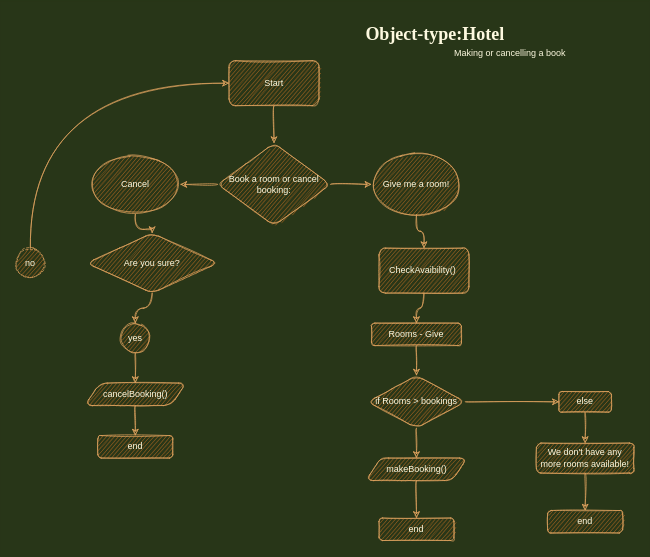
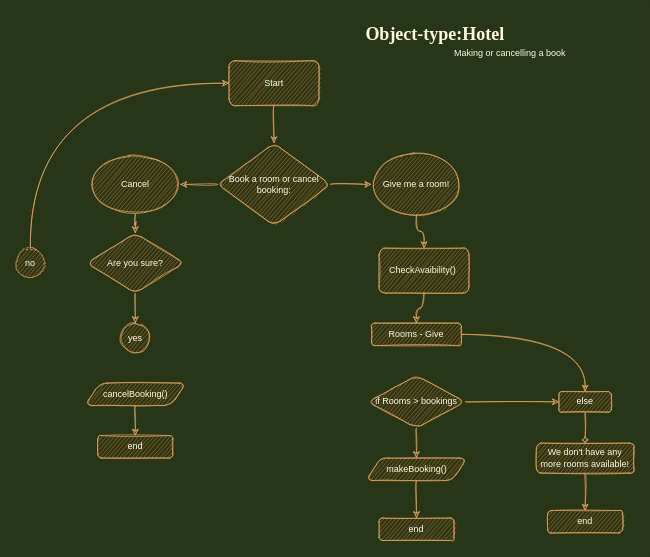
  <mxCell id="0" />
  <mxCell id="1" parent="0" />
  <mxCell id="2" value="&lt;h1&gt;&lt;font face=&quot;Tahoma&quot;&gt;Object-type:Hotel&lt;/font&gt;&lt;/h1&gt;" style="text;html=1;strokeColor=none;fillColor=none;align=center;verticalAlign=middle;whiteSpace=wrap;sketch=1;rounded=1;fontColor=#FEFAE0;" vertex="1" parent="1"><mxGeometry x="460" y="20" width="240" height="50" as="geometry" /></mxCell>
  <mxCell id="3" value="Making or cancelling a book&lt;br&gt;" style="text;html=1;strokeColor=none;fillColor=none;align=center;verticalAlign=middle;whiteSpace=wrap;sketch=1;rounded=1;fontColor=#FEFAE0;" vertex="1" parent="1"><mxGeometry x="550" y="40" width="260" height="60" as="geometry" /></mxCell>
  <mxCell id="4" style="edgeStyle=orthogonalEdgeStyle;sketch=1;orthogonalLoop=1;jettySize=auto;html=1;exitX=0;exitY=0.5;exitDx=0;exitDy=0;entryX=1;entryY=0.5;entryDx=0;entryDy=0;curved=1;labelBackgroundColor=#283618;strokeColor=#DDA15E;fontColor=#FEFAE0;" edge="1" parent="1" source="6" target="25"><mxGeometry relative="1" as="geometry" /></mxCell>
  <mxCell id="5" style="edgeStyle=orthogonalEdgeStyle;sketch=1;orthogonalLoop=1;jettySize=auto;html=1;curved=1;labelBackgroundColor=#283618;strokeColor=#DDA15E;fontColor=#FEFAE0;" edge="1" parent="1" source="6" target="23"><mxGeometry relative="1" as="geometry" /></mxCell>
  <mxCell id="6" value="Book a room or cancel&lt;br&gt;booking:" style="rhombus;whiteSpace=wrap;html=1;sketch=1;rounded=1;fillColor=#BC6C25;strokeColor=#DDA15E;fontColor=#FEFAE0;" vertex="1" parent="1"><mxGeometry x="290" y="190" width="150" height="110" as="geometry" /></mxCell>
  <mxCell id="7" value="" style="edgeStyle=orthogonalEdgeStyle;sketch=1;orthogonalLoop=1;jettySize=auto;html=1;curved=1;labelBackgroundColor=#283618;strokeColor=#DDA15E;fontColor=#FEFAE0;" edge="1" parent="1" source="8" target="10"><mxGeometry relative="1" as="geometry" /></mxCell>
  <mxCell id="8" value="CheckAvaibility()&amp;nbsp;" style="whiteSpace=wrap;html=1;sketch=1;rounded=1;fillColor=#BC6C25;strokeColor=#DDA15E;fontColor=#FEFAE0;" vertex="1" parent="1"><mxGeometry x="505" y="330" width="120" height="60" as="geometry" /></mxCell>
- <mxCell id="9" value="" style="edgeStyle=orthogonalEdgeStyle;sketch=1;orthogonalLoop=1;jettySize=auto;html=1;curved=1;labelBackgroundColor=#283618;strokeColor=#DDA15E;fontColor=#FEFAE0;" edge="1" parent="1" source="10" target="20"><mxGeometry relative="1" as="geometry" /></mxCell>
+ <mxCell id="9" value="" style="edgeStyle=orthogonalEdgeStyle;sketch=1;orthogonalLoop=1;jettySize=auto;html=1;curved=1;labelBackgroundColor=#283618;strokeColor=#DDA15E;fontColor=#FEFAE0;" edge="1" parent="1" source="10" target="17"><mxGeometry relative="1" as="geometry" /></mxCell>
  <mxCell id="10" value="Rooms - Give" style="whiteSpace=wrap;html=1;sketch=1;rounded=1;fillColor=#BC6C25;strokeColor=#DDA15E;fontColor=#FEFAE0;" vertex="1" parent="1"><mxGeometry x="495" y="430" width="120" height="30" as="geometry" /></mxCell>
  <mxCell id="11" value="" style="edgeStyle=orthogonalEdgeStyle;sketch=1;orthogonalLoop=1;jettySize=auto;html=1;curved=1;labelBackgroundColor=#283618;strokeColor=#DDA15E;fontColor=#FEFAE0;" edge="1" parent="1" source="12" target="13"><mxGeometry relative="1" as="geometry" /></mxCell>
  <mxCell id="12" value="We don't have any more rooms available!" style="whiteSpace=wrap;html=1;sketch=1;rounded=1;fillColor=#BC6C25;strokeColor=#DDA15E;fontColor=#FEFAE0;" vertex="1" parent="1"><mxGeometry x="715" y="590" width="130" height="40" as="geometry" /></mxCell>
  <mxCell id="13" value="end" style="whiteSpace=wrap;html=1;sketch=1;rounded=1;fillColor=#BC6C25;strokeColor=#DDA15E;fontColor=#FEFAE0;" vertex="1" parent="1"><mxGeometry x="730" y="680" width="100" height="30" as="geometry" /></mxCell>
  <mxCell id="14" value="" style="edgeStyle=orthogonalEdgeStyle;sketch=1;orthogonalLoop=1;jettySize=auto;html=1;curved=1;labelBackgroundColor=#283618;strokeColor=#DDA15E;fontColor=#FEFAE0;" edge="1" parent="1" source="15" target="21"><mxGeometry relative="1" as="geometry" /></mxCell>
  <mxCell id="15" value="makeBooking()" style="shape=parallelogram;perimeter=parallelogramPerimeter;whiteSpace=wrap;html=1;fixedSize=1;sketch=1;rounded=1;fillColor=#BC6C25;strokeColor=#DDA15E;fontColor=#FEFAE0;" vertex="1" parent="1"><mxGeometry x="487.5" y="610" width="135" height="30" as="geometry" /></mxCell>
- <mxCell id="16" style="edgeStyle=orthogonalEdgeStyle;sketch=1;orthogonalLoop=1;jettySize=auto;html=1;entryX=0.5;entryY=0;entryDx=0;entryDy=0;curved=1;labelBackgroundColor=#283618;strokeColor=#DDA15E;fontColor=#FEFAE0;" edge="1" parent="1" source="17" target="12"><mxGeometry relative="1" as="geometry" /></mxCell>
+ <mxCell id="16" style="edgeStyle=orthogonalEdgeStyle;sketch=1;orthogonalLoop=1;jettySize=auto;html=1;entryX=0.5;entryY=0;entryDx=0;entryDy=0;curved=1;labelBackgroundColor=#283618;strokeColor=#DDA15E;fontColor=#FEFAE0;endArrow=diamond;" edge="1" parent="1" source="17" target="12"><mxGeometry relative="1" as="geometry" /></mxCell>
  <mxCell id="17" value="else" style="whiteSpace=wrap;html=1;sketch=1;rounded=1;fillColor=#BC6C25;strokeColor=#DDA15E;fontColor=#FEFAE0;" vertex="1" parent="1"><mxGeometry x="745" y="521.25" width="70" height="27.5" as="geometry" /></mxCell>
  <mxCell id="18" value="" style="edgeStyle=orthogonalEdgeStyle;sketch=1;orthogonalLoop=1;jettySize=auto;html=1;curved=1;labelBackgroundColor=#283618;strokeColor=#DDA15E;fontColor=#FEFAE0;" edge="1" parent="1" source="20" target="15"><mxGeometry relative="1" as="geometry" /></mxCell>
  <mxCell id="19" style="edgeStyle=orthogonalEdgeStyle;sketch=1;orthogonalLoop=1;jettySize=auto;html=1;entryX=0;entryY=0.5;entryDx=0;entryDy=0;curved=1;labelBackgroundColor=#283618;strokeColor=#DDA15E;fontColor=#FEFAE0;" edge="1" parent="1" source="20" target="17"><mxGeometry relative="1" as="geometry" /></mxCell>
  <mxCell id="20" value="if Rooms &amp;gt; bookings" style="rhombus;whiteSpace=wrap;html=1;sketch=1;rounded=1;fillColor=#BC6C25;strokeColor=#DDA15E;fontColor=#FEFAE0;" vertex="1" parent="1"><mxGeometry x="490" y="500" width="130" height="70" as="geometry" /></mxCell>
  <mxCell id="21" value="end" style="whiteSpace=wrap;html=1;sketch=1;rounded=1;fillColor=#BC6C25;strokeColor=#DDA15E;fontColor=#FEFAE0;" vertex="1" parent="1"><mxGeometry x="505" y="690" width="100" height="30" as="geometry" /></mxCell>
  <mxCell id="22" value="" style="edgeStyle=orthogonalEdgeStyle;sketch=1;orthogonalLoop=1;jettySize=auto;html=1;curved=1;labelBackgroundColor=#283618;strokeColor=#DDA15E;fontColor=#FEFAE0;" edge="1" parent="1" source="23" target="8"><mxGeometry relative="1" as="geometry" /></mxCell>
  <mxCell id="23" value="Give me a room!" style="ellipse;whiteSpace=wrap;html=1;sketch=1;rounded=1;fillColor=#BC6C25;strokeColor=#DDA15E;fontColor=#FEFAE0;" vertex="1" parent="1"><mxGeometry x="495" y="205" width="120" height="80" as="geometry" /></mxCell>
  <mxCell id="24" value="" style="edgeStyle=orthogonalEdgeStyle;sketch=1;orthogonalLoop=1;jettySize=auto;html=1;curved=1;labelBackgroundColor=#283618;strokeColor=#DDA15E;fontColor=#FEFAE0;" edge="1" parent="1" source="25" target="27"><mxGeometry relative="1" as="geometry" /></mxCell>
  <mxCell id="25" value="Cancel" style="ellipse;whiteSpace=wrap;html=1;sketch=1;rounded=1;fillColor=#BC6C25;strokeColor=#DDA15E;fontColor=#FEFAE0;" vertex="1" parent="1"><mxGeometry x="120" y="205" width="120" height="80" as="geometry" /></mxCell>
  <mxCell id="26" style="edgeStyle=orthogonalEdgeStyle;sketch=1;orthogonalLoop=1;jettySize=auto;html=1;entryX=0.5;entryY=0;entryDx=0;entryDy=0;curved=1;labelBackgroundColor=#283618;strokeColor=#DDA15E;fontColor=#FEFAE0;" edge="1" parent="1" source="27" target="33"><mxGeometry relative="1" as="geometry" /></mxCell>
- <mxCell id="27" value="Are you sure?" style="rhombus;whiteSpace=wrap;html=1;sketch=1;rounded=1;fillColor=#BC6C25;strokeColor=#DDA15E;fontColor=#FEFAE0;" vertex="1" parent="1"><mxGeometry x="115" y="310" width="175" height="80" as="geometry" /></mxCell>
+ <mxCell id="27" value="Are you sure?" style="rhombus;whiteSpace=wrap;html=1;sketch=1;rounded=1;fillColor=#BC6C25;strokeColor=#DDA15E;fontColor=#FEFAE0;" vertex="1" parent="1"><mxGeometry x="115" y="310" width="130" height="80" as="geometry" /></mxCell>
  <mxCell id="28" style="edgeStyle=orthogonalEdgeStyle;sketch=1;orthogonalLoop=1;jettySize=auto;html=1;entryX=0;entryY=0.5;entryDx=0;entryDy=0;curved=1;labelBackgroundColor=#283618;strokeColor=#DDA15E;fontColor=#FEFAE0;" edge="1" parent="1" source="29" target="31"><mxGeometry relative="1" as="geometry"><Array as="points"><mxPoint x="40" y="110" /></Array></mxGeometry></mxCell>
  <mxCell id="29" value="no" style="ellipse;whiteSpace=wrap;html=1;sketch=1;rounded=1;fillColor=#BC6C25;strokeColor=#DDA15E;fontColor=#FEFAE0;dashed=1;" vertex="1" parent="1"><mxGeometry x="20" y="330" width="40" height="40" as="geometry" /></mxCell>
  <mxCell id="30" value="" style="edgeStyle=orthogonalEdgeStyle;sketch=1;orthogonalLoop=1;jettySize=auto;html=1;curved=1;labelBackgroundColor=#283618;strokeColor=#DDA15E;fontColor=#FEFAE0;" edge="1" parent="1" source="31" target="6"><mxGeometry relative="1" as="geometry" /></mxCell>
  <mxCell id="31" value="Start" style="whiteSpace=wrap;html=1;sketch=1;rounded=1;fillColor=#BC6C25;strokeColor=#DDA15E;fontColor=#FEFAE0;" vertex="1" parent="1"><mxGeometry x="305" y="80" width="120" height="60" as="geometry" /></mxCell>
- <mxCell id="32" value="" style="edgeStyle=orthogonalEdgeStyle;sketch=1;orthogonalLoop=1;jettySize=auto;html=1;curved=1;labelBackgroundColor=#283618;strokeColor=#DDA15E;fontColor=#FEFAE0;" edge="1" parent="1" source="33" target="35"><mxGeometry relative="1" as="geometry" /></mxCell>
  <mxCell id="33" value="yes" style="ellipse;whiteSpace=wrap;html=1;sketch=1;rounded=1;fillColor=#BC6C25;strokeColor=#DDA15E;fontColor=#FEFAE0;" vertex="1" parent="1"><mxGeometry x="160" y="430" width="40" height="40" as="geometry" /></mxCell>
  <mxCell id="34" style="edgeStyle=orthogonalEdgeStyle;sketch=1;orthogonalLoop=1;jettySize=auto;html=1;entryX=0.5;entryY=0;entryDx=0;entryDy=0;curved=1;labelBackgroundColor=#283618;strokeColor=#DDA15E;fontColor=#FEFAE0;" edge="1" parent="1" source="35" target="36"><mxGeometry relative="1" as="geometry" /></mxCell>
  <mxCell id="35" value="cancelBooking()" style="shape=parallelogram;perimeter=parallelogramPerimeter;whiteSpace=wrap;html=1;fixedSize=1;sketch=1;rounded=1;fillColor=#BC6C25;strokeColor=#DDA15E;fontColor=#FEFAE0;" vertex="1" parent="1"><mxGeometry x="112.5" y="510" width="135" height="30" as="geometry" /></mxCell>
  <mxCell id="36" value="end" style="whiteSpace=wrap;html=1;sketch=1;rounded=1;fillColor=#BC6C25;strokeColor=#DDA15E;fontColor=#FEFAE0;" vertex="1" parent="1"><mxGeometry x="130" y="580" width="100" height="30" as="geometry" /></mxCell>
